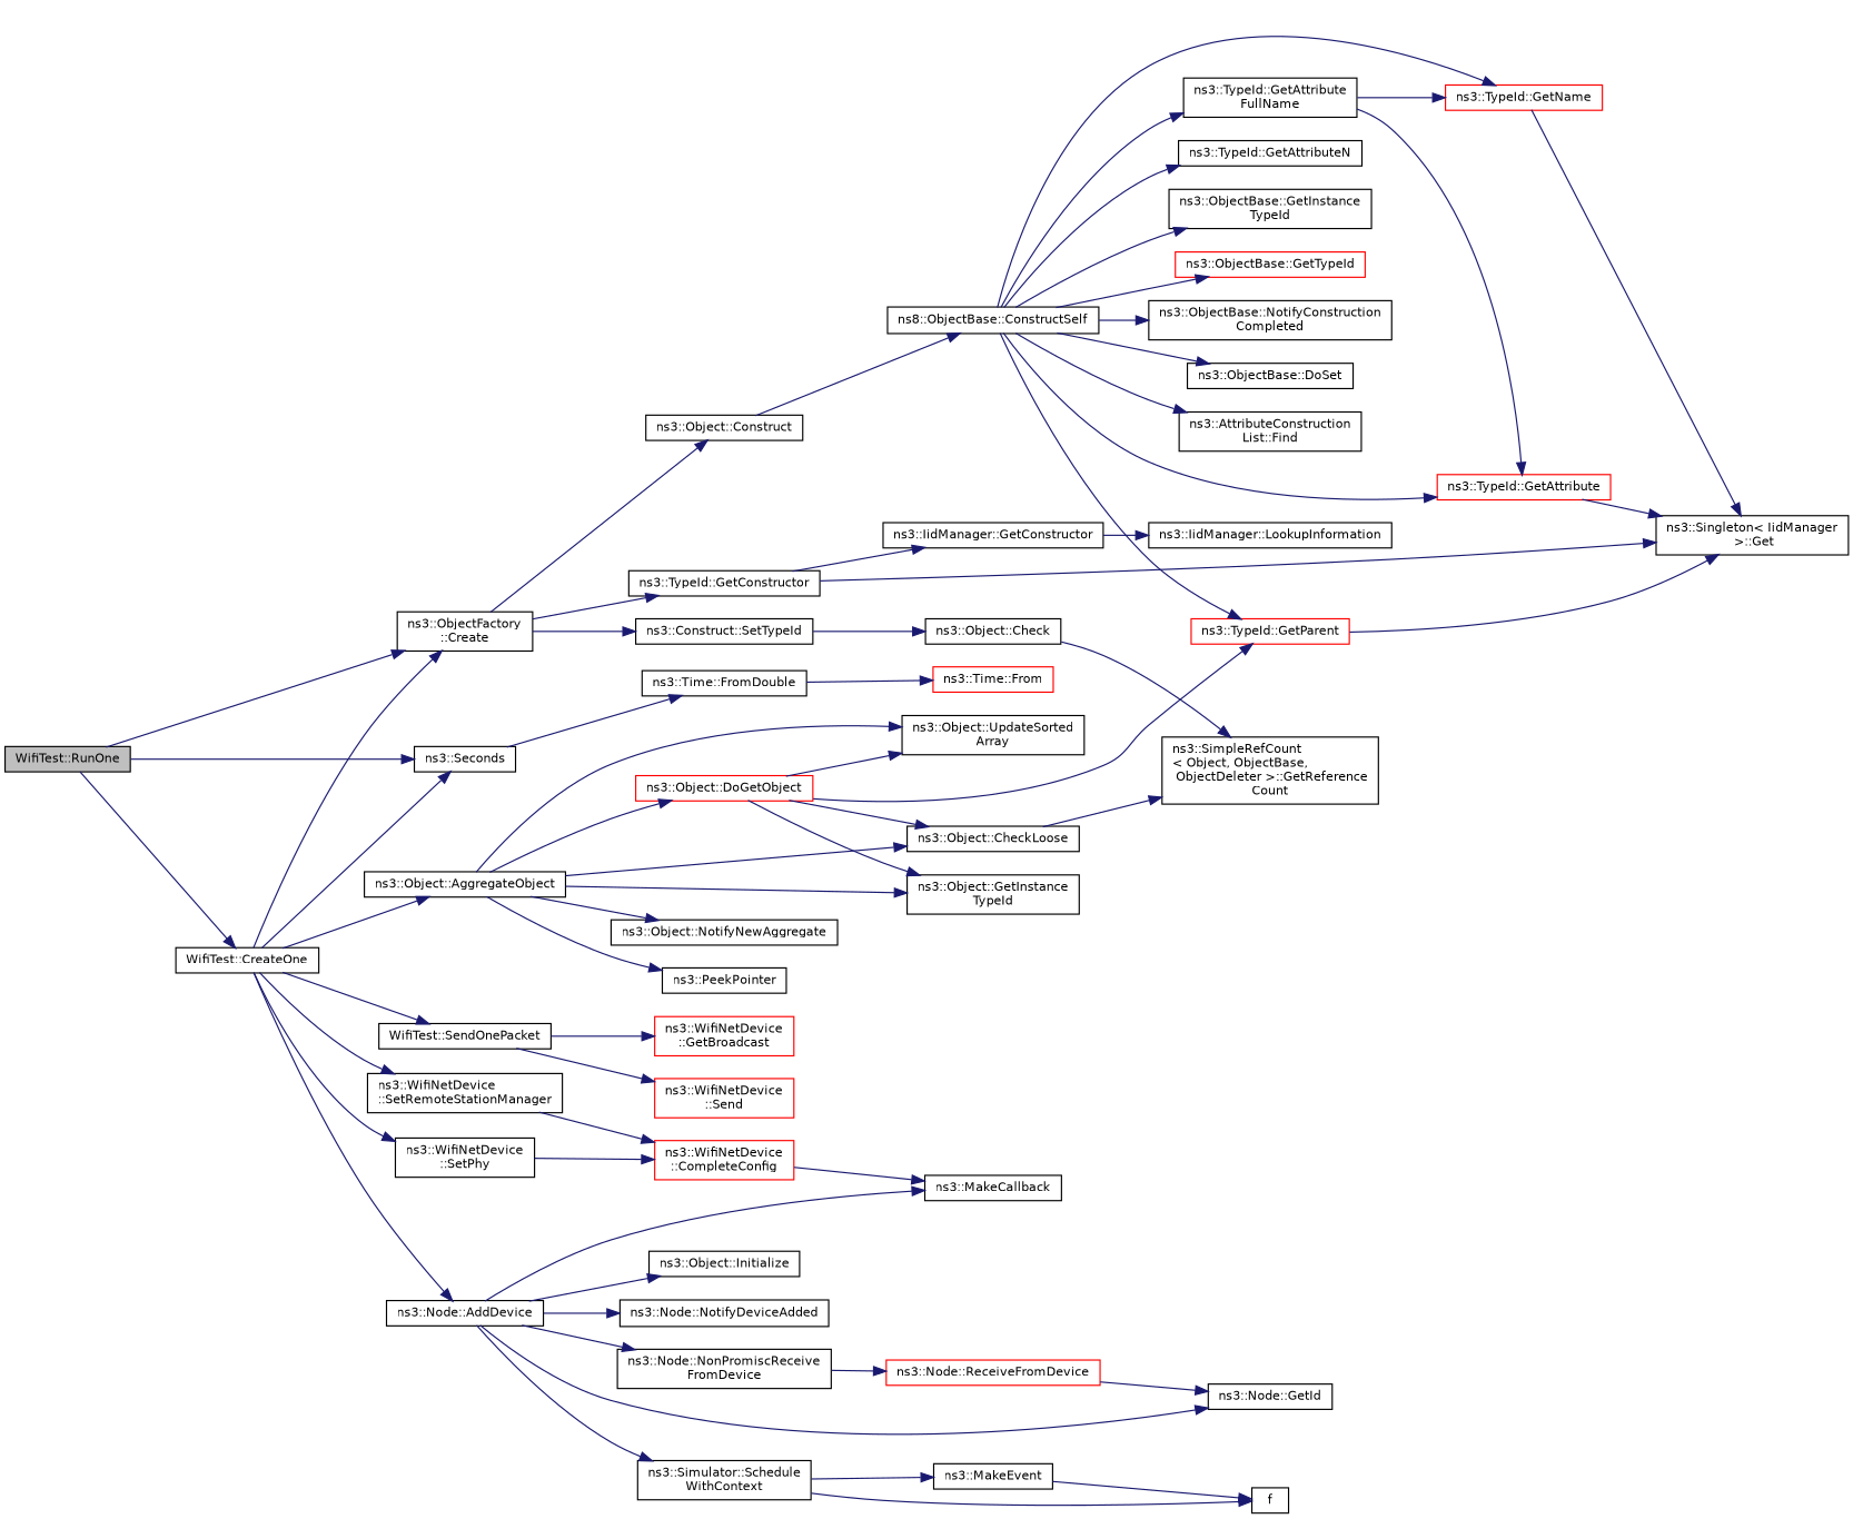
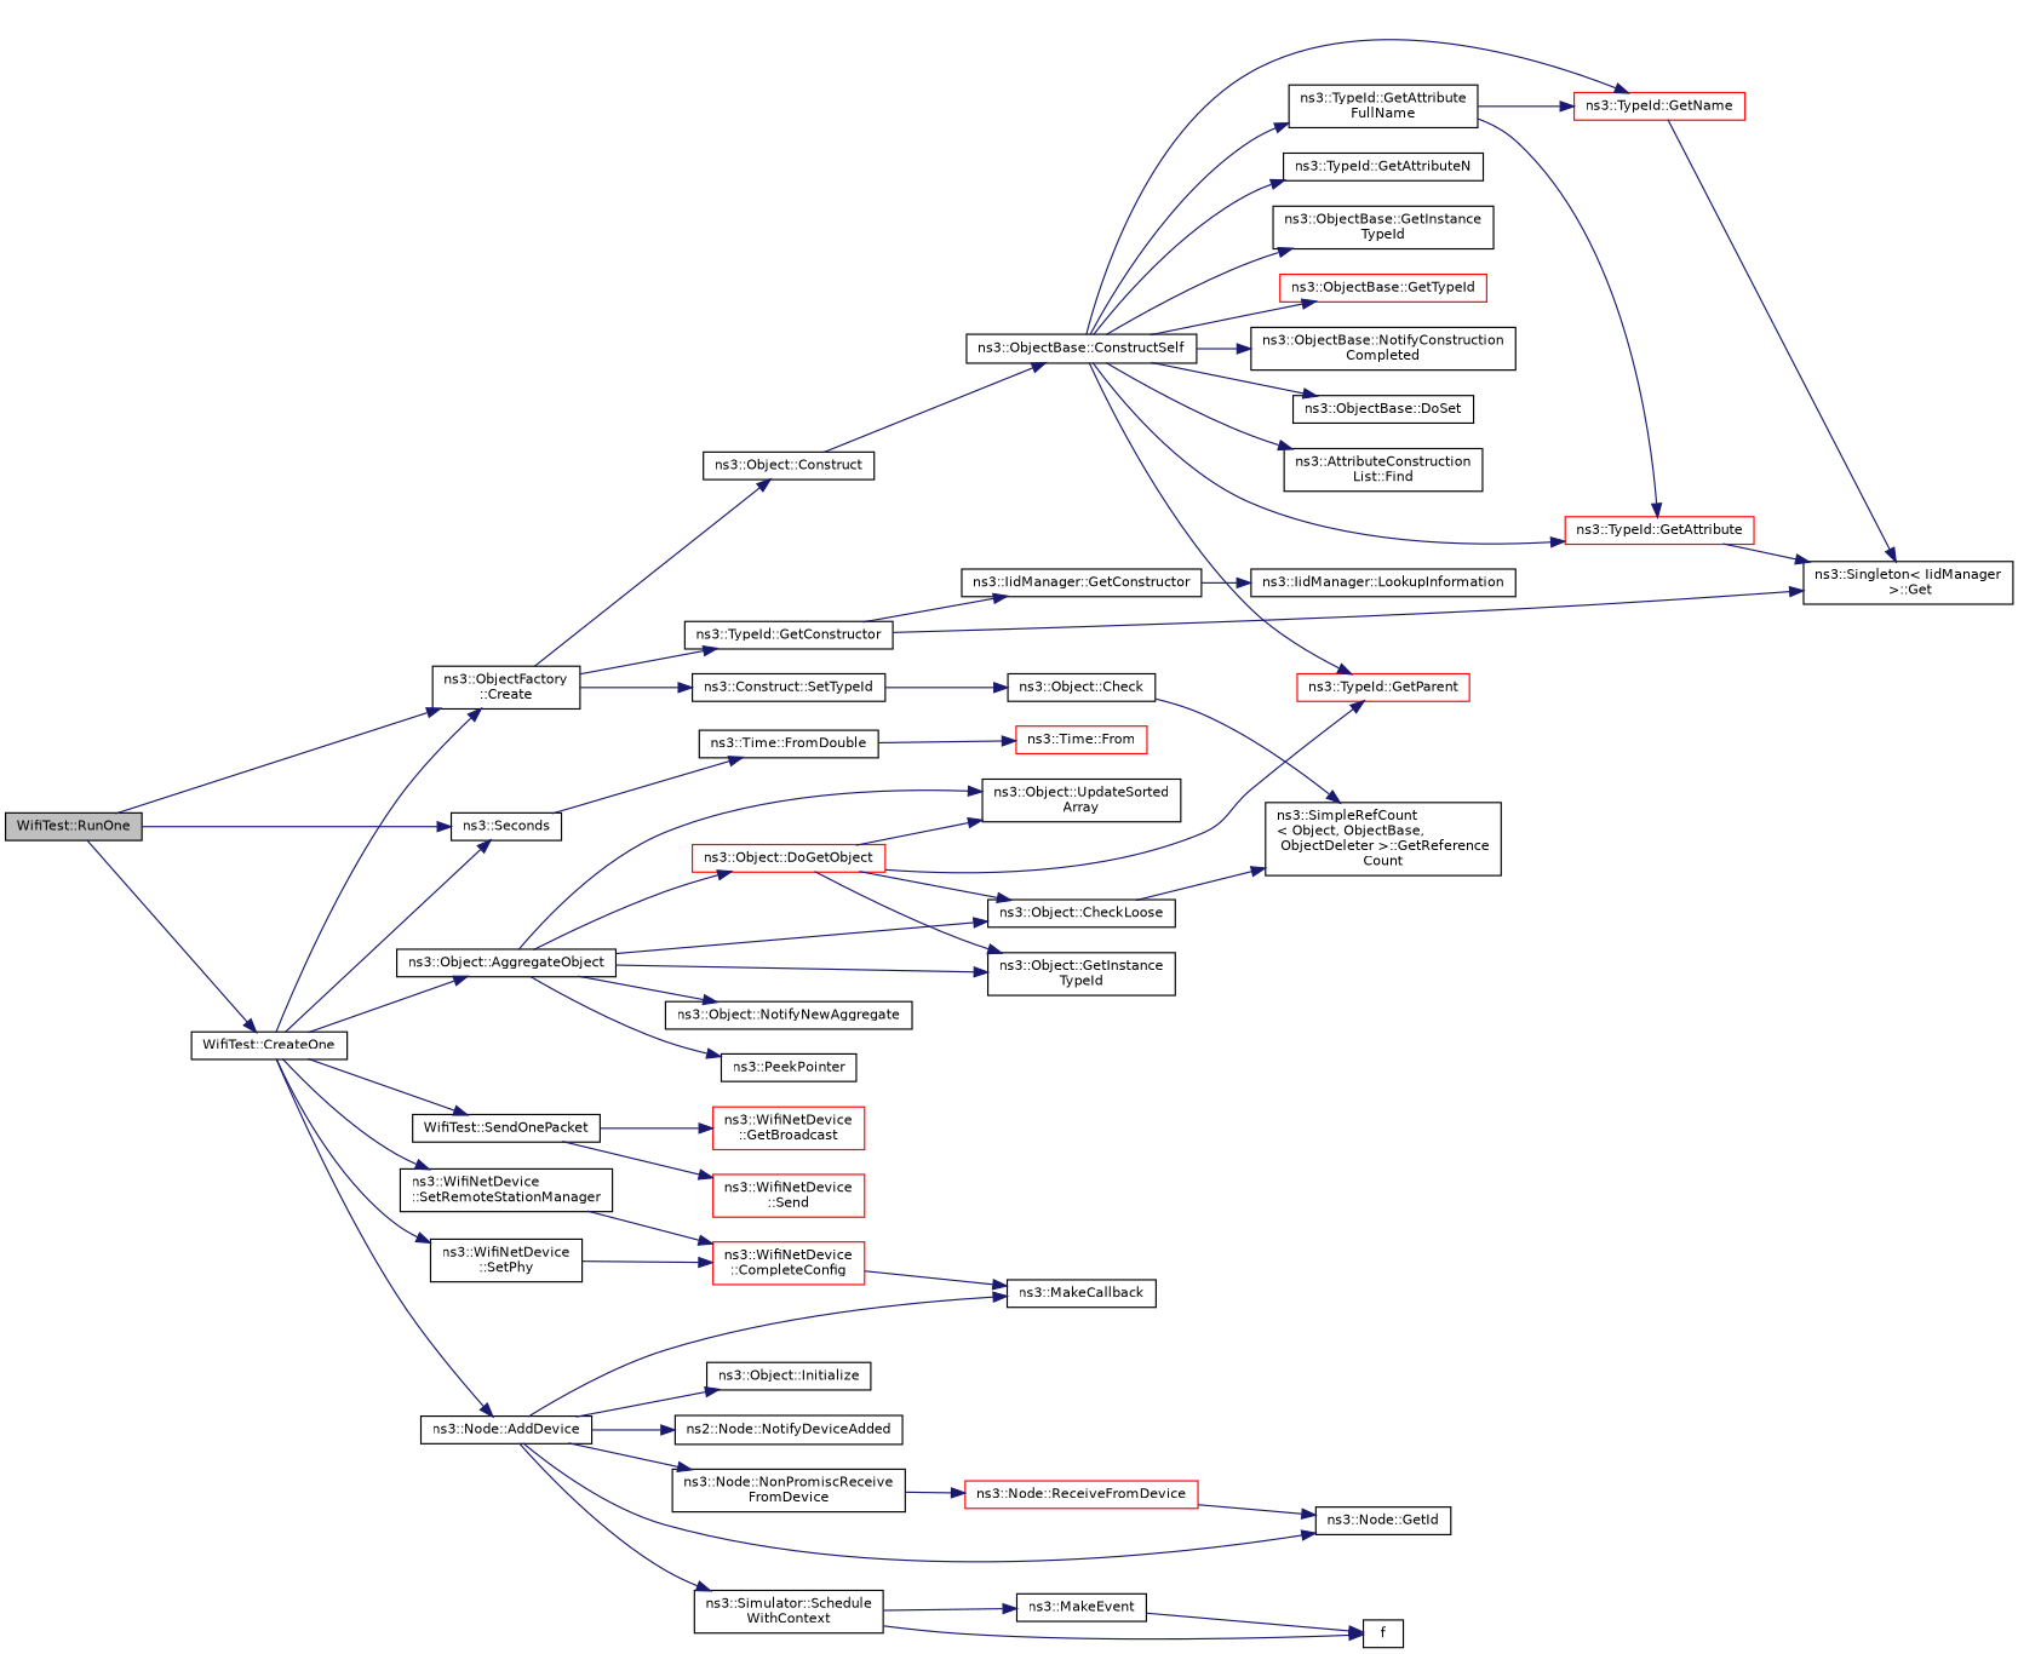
  digraph {
    rankdir=LR
    node [color=black fillcolor=white fontname=Helvetica fontsize=10 shape=record style=filled]
    edge [color=midnightblue fontname=Helvetica fontsize=10 labelfontname=Helvetica labelfontsize=10 style=solid]
    n1 [fillcolor=grey75 fontcolor=black height=0.2 label="WifiTest::RunOne" width=0.4]
    n2 [height=0.2 label="ns3::ObjectFactory\l::Create" width=0.4]
    n3 [height=0.2 label="WifiTest::CreateOne" width=0.4]
    n4 [height=0.2 label="ns3::Seconds" width=0.4]
    n5 [height=0.2 label="ns3::Object::Construct" width=0.4]
    n6 [height=0.2 label="ns3::TypeId::GetConstructor" width=0.4]
    n7 [height=0.2 label="ns3::Construct::SetTypeId" width=0.4]
    n8 [height=0.2 label="ns3::Node::AddDevice" width=0.4]
    n9 [height=0.2 label="ns3::Object::AggregateObject" width=0.4]
    n10 [height=0.2 label="WifiTest::SendOnePacket" width=0.4]
    n11 [height=0.2 label="ns3::WifiNetDevice\l::SetPhy" width=0.4]
    n12 [height=0.2 label="ns3::WifiNetDevice\l::SetRemoteStationManager" width=0.4]
    n13 [height=0.2 label="ns3::Time::FromDouble" width=0.4]
-   n14 [height=0.2 label="ns8::ObjectBase::ConstructSelf" width=0.4]
+   n14 [height=0.2 label="ns3::ObjectBase::ConstructSelf" width=0.4]
    n15 [height=0.2 label="ns3::Singleton\< IidManager\l \>::Get" width=0.4]
    n16 [height=0.2 label="ns3::IidManager::GetConstructor" width=0.4]
    n17 [height=0.2 label="ns3::Object::Check" width=0.4]
    n18 [height=0.2 label="ns3::ObjectBase::DoSet" width=0.4]
    n19 [height=0.2 label="ns3::AttributeConstruction\lList::Find" width=0.4]
    n20 [color=red height=0.2 label="ns3::TypeId::GetAttribute" width=0.4]
    n21 [height=0.2 label="ns3::TypeId::GetAttribute\lFullName" width=0.4]
    n22 [color=red height=0.2 label="ns3::TypeId::GetName" width=0.4]
    n23 [height=0.2 label="ns3::TypeId::GetAttributeN" width=0.4]
    n24 [height=0.2 label="ns3::ObjectBase::GetInstance\lTypeId" width=0.4]
    n25 [color=red height=0.2 label="ns3::TypeId::GetParent" width=0.4]
    n26 [color=red height=0.2 label="ns3::ObjectBase::GetTypeId" width=0.4]
    n27 [height=0.2 label="ns3::ObjectBase::NotifyConstruction\lCompleted" width=0.4]
    n28 [height=0.2 label="ns3::IidManager::LookupInformation" width=0.4]
    n29 [height=0.2 label="ns3::SimpleRefCount\l\< Object, ObjectBase,\l ObjectDeleter \>::GetReference\lCount" width=0.4]
    n30 [height=0.2 label="ns3::Node::GetId" width=0.4]
    n31 [height=0.2 label="ns3::Object::Initialize" width=0.4]
    n32 [height=0.2 label="ns3::MakeCallback" width=0.4]
    n33 [height=0.2 label="ns3::Node::NonPromiscReceive\lFromDevice" width=0.4]
-   n34 [height=0.2 label="ns3::Node::NotifyDeviceAdded" width=0.4]
+   n34 [height=0.2 label="ns2::Node::NotifyDeviceAdded" width=0.4]
    n35 [height=0.2 label="ns3::Simulator::Schedule\lWithContext" width=0.4]
    n36 [height=0.2 label="ns3::Object::CheckLoose" width=0.4]
    n37 [color=red height=0.2 label="ns3::Object::DoGetObject" width=0.4]
    n38 [height=0.2 label="ns3::Object::GetInstance\lTypeId" width=0.4]
    n39 [height=0.2 label="ns3::Object::UpdateSorted\lArray" width=0.4]
    n40 [height=0.2 label="ns3::Object::NotifyNewAggregate" width=0.4]
    n41 [height=0.2 label="ns3::PeekPointer" width=0.4]
    n42 [color=red height=0.2 label="ns3::WifiNetDevice\l::GetBroadcast" width=0.4]
    n43 [color=red height=0.2 label="ns3::WifiNetDevice\l::Send" width=0.4]
    n44 [color=red height=0.2 label="ns3::WifiNetDevice\l::CompleteConfig" width=0.4]
    n45 [color=red height=0.2 label="ns3::Node::ReceiveFromDevice" width=0.4]
    n46 [height=0.2 label=f width=0.4]
    n47 [height=0.2 label="ns3::MakeEvent" width=0.4]
    n48 [color=red height=0.2 label="ns3::Time::From" width=0.4]
    n1 -> n2
    n1 -> n3
    n1 -> n4
    n2 -> n5
    n2 -> n6
    n2 -> n7
    n3 -> n2
    n3 -> n4
    n3 -> n8
    n3 -> n9
    n3 -> n10
    n3 -> n11
    n3 -> n12
    n4 -> n13
    n5 -> n14
    n6 -> n15
    n6 -> n16
    n7 -> n17
    n8 -> n30
    n8 -> n31
    n8 -> n32
    n8 -> n33
    n8 -> n34
    n8 -> n35
    n9 -> n36
    n9 -> n37
    n9 -> n38
    n9 -> n39
    n9 -> n40
    n9 -> n41
    n10 -> n42
    n10 -> n43
    n11 -> n44
    n12 -> n44
    n13 -> n48
    n14 -> n18
    n14 -> n19
    n14 -> n20
    n14 -> n21
    n14 -> n22
    n14 -> n23
    n14 -> n24
    n14 -> n25
    n14 -> n26
    n14 -> n27
    n16 -> n28
    n17 -> n29
    n20 -> n15
    n21 -> n20
    n21 -> n22
    n22 -> n15
-   n25 -> n15
    n33 -> n45
    n35 -> n46
    n35 -> n47
    n36 -> n29
    n37 -> n25
    n37 -> n36
    n37 -> n38
    n37 -> n39
    n44 -> n32
    n45 -> n30
    n47 -> n46
  }
